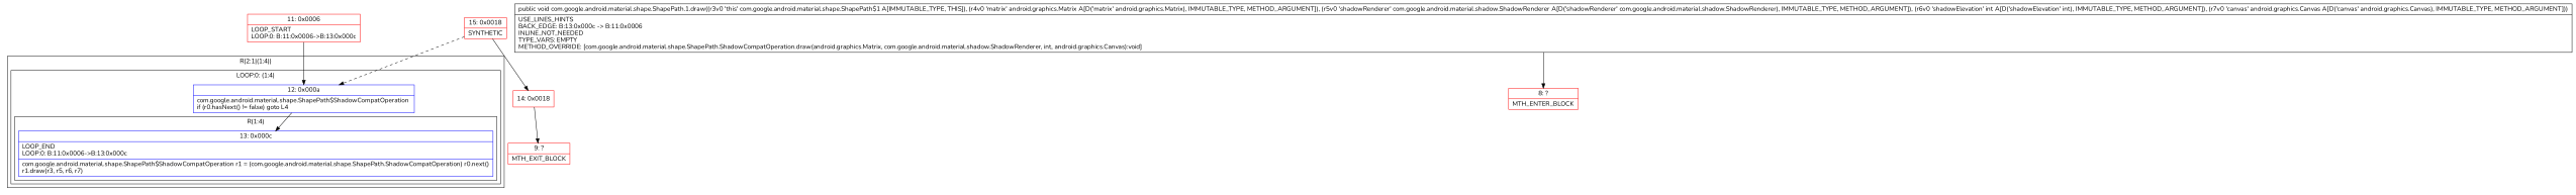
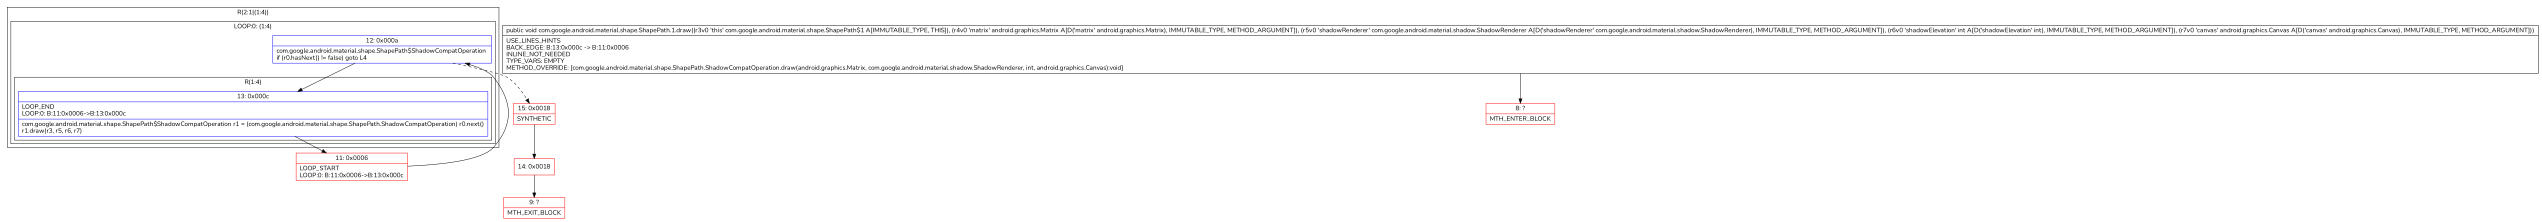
  digraph {
    fontname=Nunito
    node [color=red fontname=Nunito shape=record]
    edge [fontname=Nunito]
    n1 [color=blue label="{13\:\ 0x000c|LOOP_END\lLOOP:0: B:11:0x0006\-\>B:13:0x000c\l|com.google.android.material.shape.ShapePath$ShadowCompatOperation r1 = (com.google.android.material.shape.ShapePath.ShadowCompatOperation) r0.next()\lr1.draw(r3, r5, r6, r7)\l}"]
    n2 [color=blue label="{12\:\ 0x000a|com.google.android.material.shape.ShapePath$ShadowCompatOperation \lif (r0.hasNext() != false) goto L4\l}"]
    n3 [label="{11\:\ 0x0006|LOOP_START\lLOOP:0: B:11:0x0006\-\>B:13:0x000c\l}"]
    n4 [label="{15\:\ 0x0018|SYNTHETIC\l}"]
    n5 [label="{14\:\ 0x0018}"]
    n6 [label="{8\:\ ?|MTH_ENTER_BLOCK\l}"]
    n7 [label="{9\:\ ?|MTH_EXIT_BLOCK\l}"]
    n8 [label="{public void com.google.android.material.shape.ShapePath.1.draw((r3v0 'this' com.google.android.material.shape.ShapePath$1 A[IMMUTABLE_TYPE, THIS]), (r4v0 'matrix' android.graphics.Matrix A[D('matrix' android.graphics.Matrix), IMMUTABLE_TYPE, METHOD_ARGUMENT]), (r5v0 'shadowRenderer' com.google.android.material.shadow.ShadowRenderer A[D('shadowRenderer' com.google.android.material.shadow.ShadowRenderer), IMMUTABLE_TYPE, METHOD_ARGUMENT]), (r6v0 'shadowElevation' int A[D('shadowElevation' int), IMMUTABLE_TYPE, METHOD_ARGUMENT]), (r7v0 'canvas' android.graphics.Canvas A[D('canvas' android.graphics.Canvas), IMMUTABLE_TYPE, METHOD_ARGUMENT]))  | USE_LINES_HINTS\lBACK_EDGE: B:13:0x000c \-\> B:11:0x0006\lINLINE_NOT_NEEDED\lTYPE_VARS: EMPTY\lMETHOD_OVERRIDE: [com.google.android.material.shape.ShapePath.ShadowCompatOperation.draw(android.graphics.Matrix, com.google.android.material.shadow.ShadowRenderer, int, android.graphics.Canvas):void]\l}" color=""]
    subgraph cluster_1 {
      label="R(2:1|(1:4))"
      subgraph cluster_2 {
        label="LOOP:0: (1:4)"
        n2
        subgraph cluster_3 {
          label="R(1:4)"
          n1
        }
      }
    }
+   n1 -> n3
    n2 -> n1
-   n4 -> n2 [style=dashed]
+   n2 -> n4 [style=dashed]
    n3 -> n2
    n4 -> n5
    n5 -> n7
    n8 -> n6
  }
